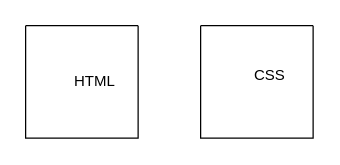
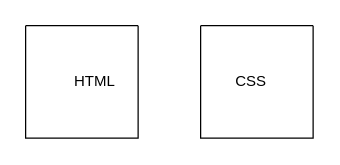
  <mxCell id="0" />
  <mxCell id="1" parent="0" />
  <mxCell id="2" value="" style="swimlane;startSize=0;" vertex="1" parent="1"><mxGeometry x="20" y="20" width="90" height="90" as="geometry" /></mxCell>
  <mxCell id="3" value="HTML" style="text;html=1;align=center;verticalAlign=middle;resizable=0;points=[];autosize=1;strokeColor=none;fillColor=none;" vertex="1" parent="2"><mxGeometry x="25" y="30" width="60" height="30" as="geometry" /></mxCell>
  <mxCell id="4" value="" style="swimlane;startSize=0;" vertex="1" parent="1"><mxGeometry x="160" y="20" width="90" height="90" as="geometry" /></mxCell>
- <mxCell id="5" value="CSS" style="text;html=1;align=center;verticalAlign=middle;resizable=0;points=[];autosize=1;strokeColor=none;fillColor=none;" vertex="1" parent="4"><mxGeometry x="30" y="25" width="50" height="30" as="geometry" /></mxCell>
+ <mxCell id="5" value="CSS" style="text;html=1;align=center;verticalAlign=middle;resizable=0;points=[];autosize=1;strokeColor=none;fillColor=none;" vertex="1" parent="4"><mxGeometry x="15" y="30" width="50" height="30" as="geometry" /></mxCell>
